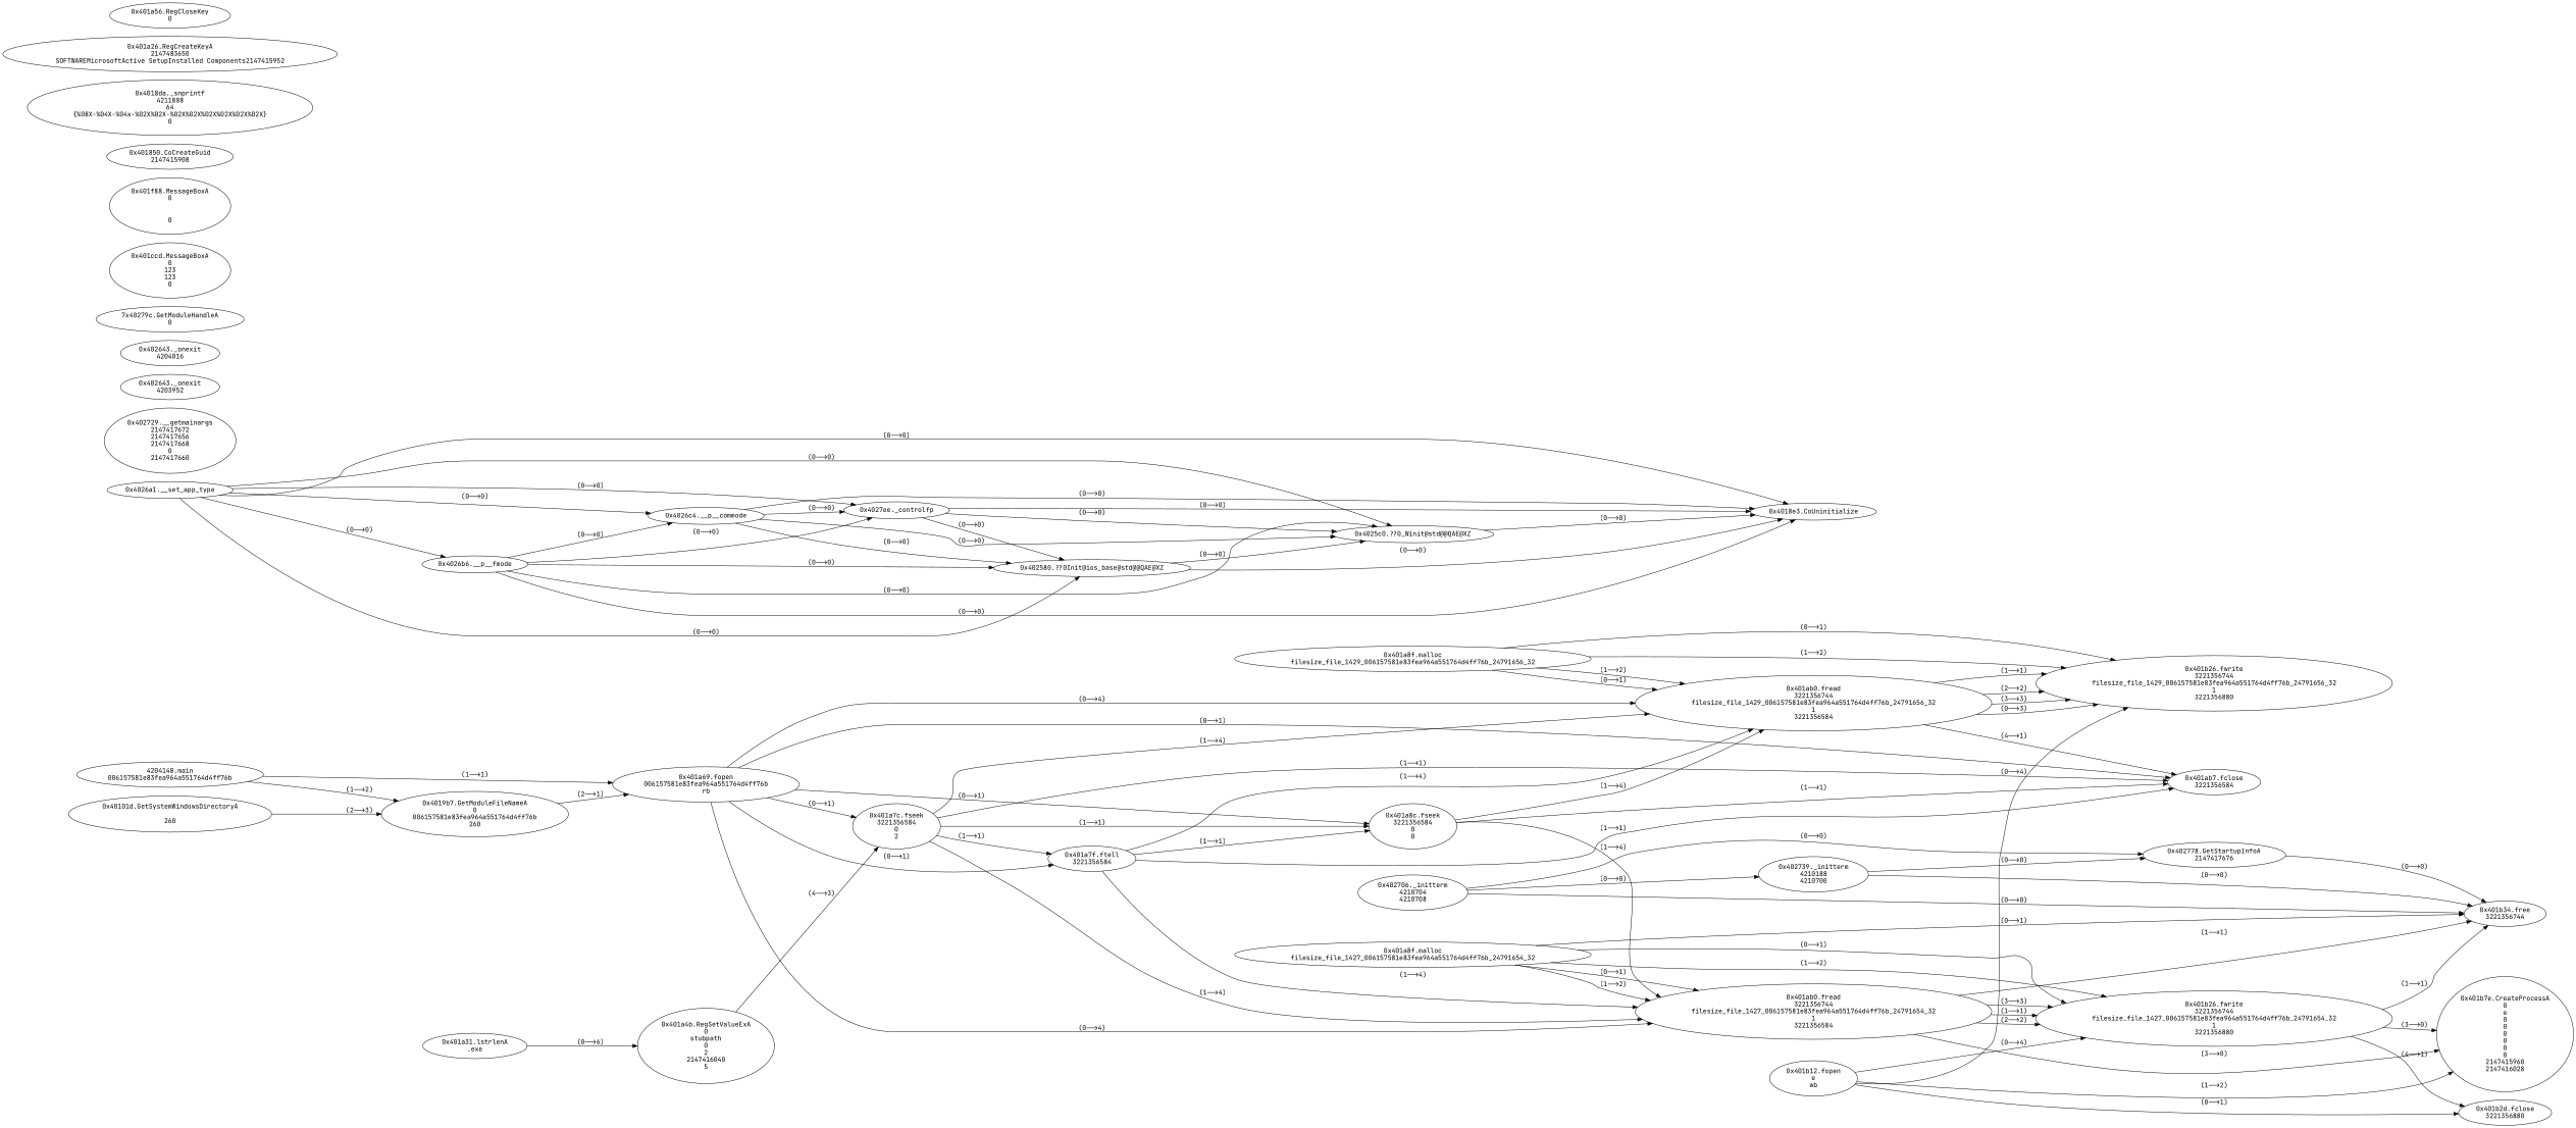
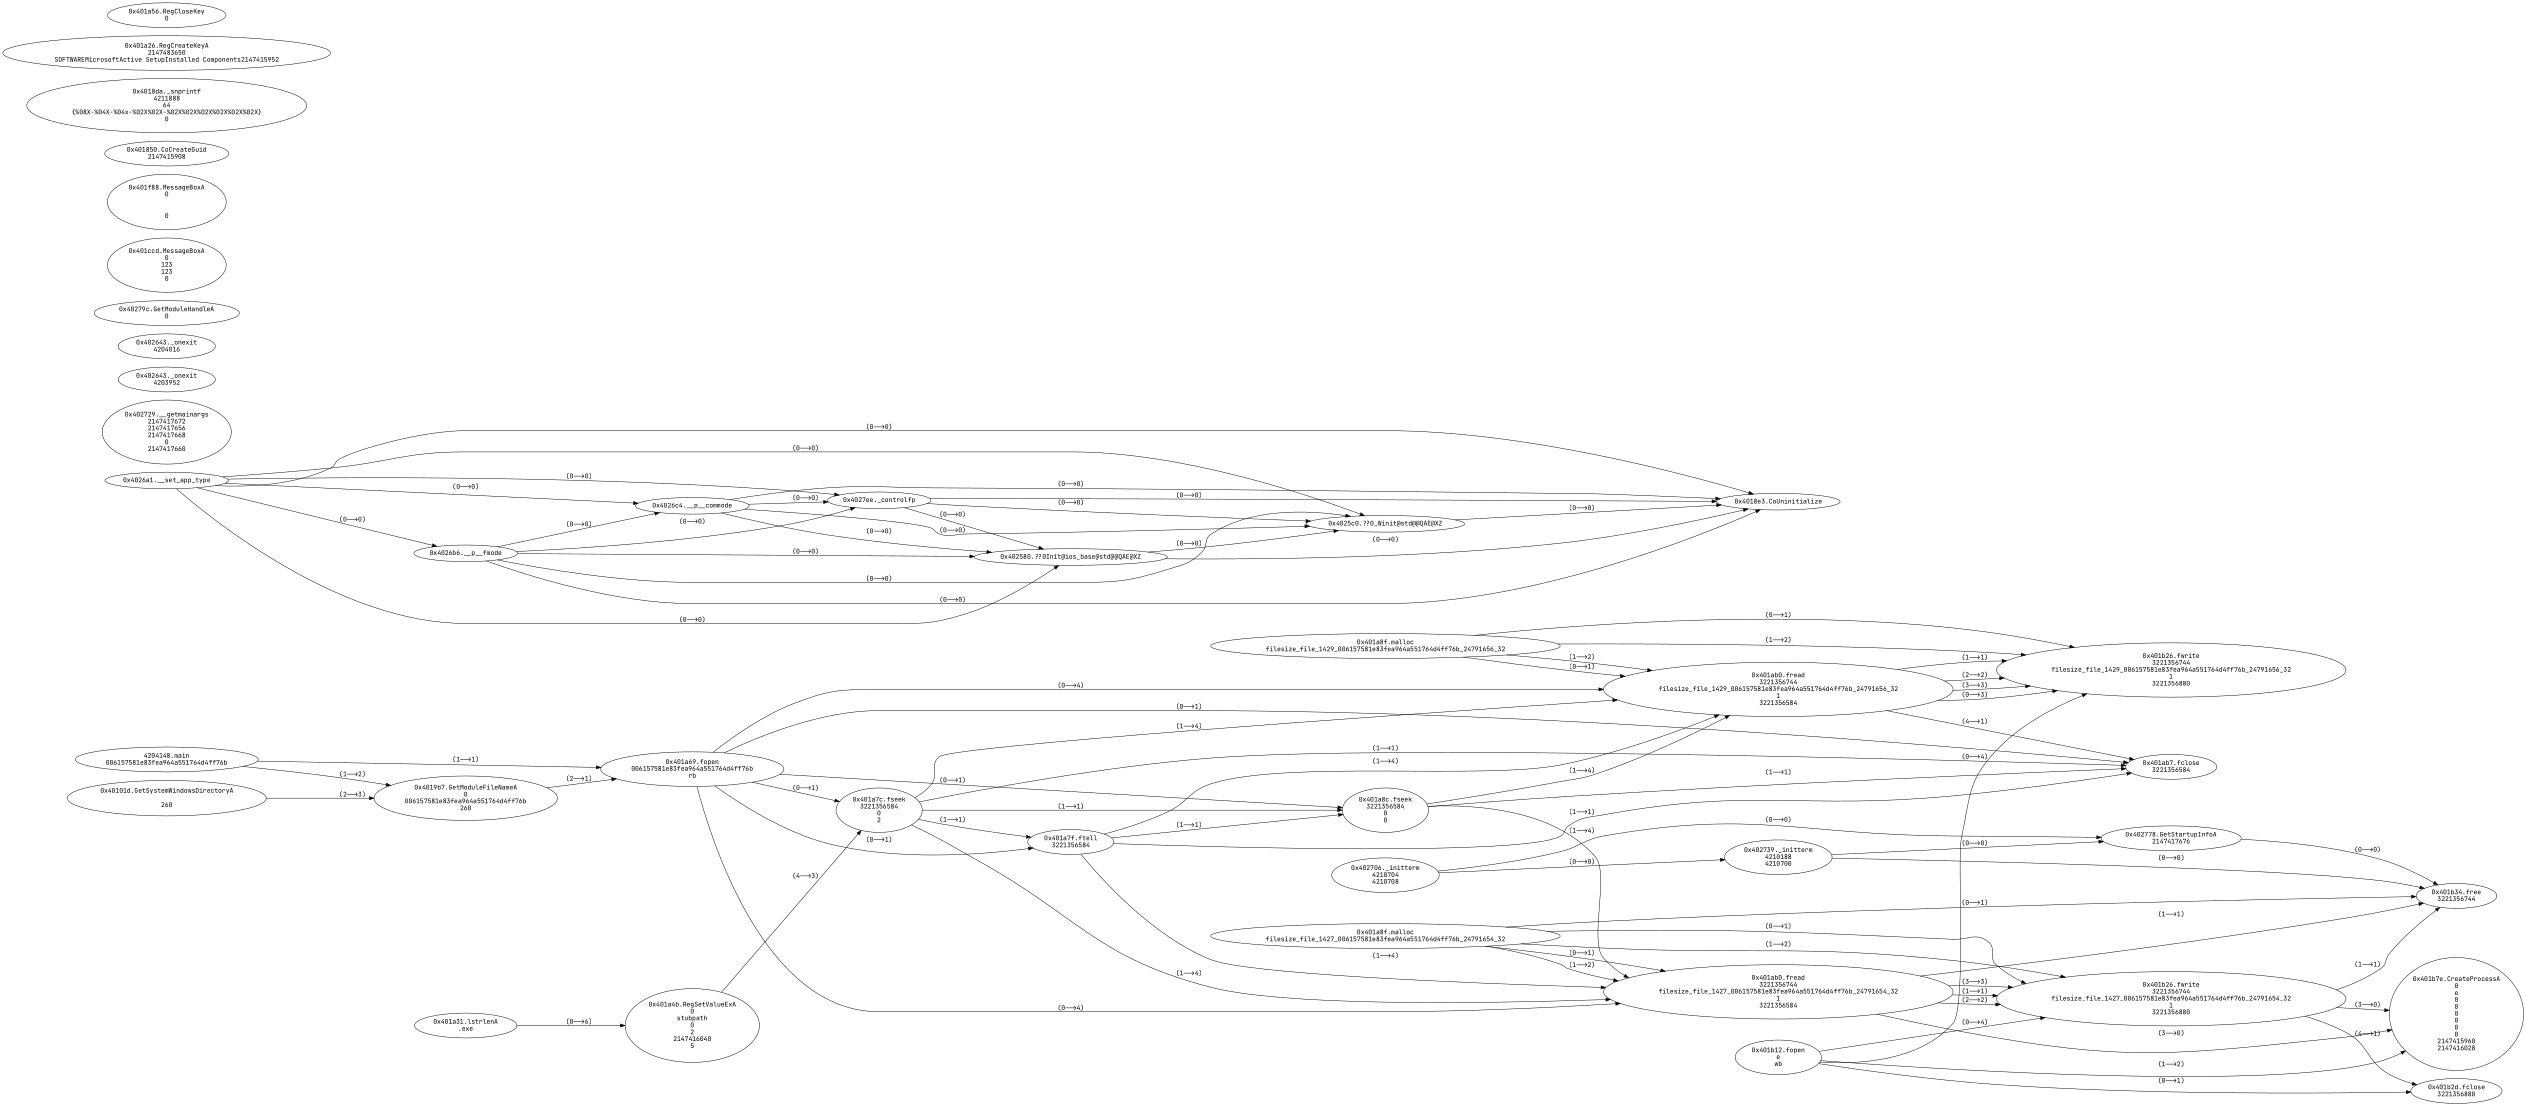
  digraph {
    fontname="JetBrains Mono"
    rankdir=LR
    node [fontname="JetBrains Mono"]
    edge [fontname="JetBrains Mono"]
    n1 [label="4204148.main\n006157581e83fea964a551764d4ff76b"]
    n2 [label="0x4019b7.GetModuleFileNameA\n0\n006157581e83fea964a551764d4ff76b\n260"]
    n3 [label="0x401a69.fopen\n006157581e83fea964a551764d4ff76b\nrb"]
    n4 [label="0x401a7c.fseek\n3221356584\n0\n2"]
    n5 [label="0x401a7f.ftell\n3221356584"]
    n6 [label="0x401a8c.fseek\n3221356584\n0\n0"]
    n7 [label="0x401ab0.fread\n3221356744\nfilesize_file_1429_006157581e83fea964a551764d4ff76b_24791656_32\n1\n3221356584"]
    n8 [label="0x401ab7.fclose\n3221356584"]
    n9 [label="0x401ab0.fread\n3221356744\nfilesize_file_1427_006157581e83fea964a551764d4ff76b_24791654_32\n1\n3221356584"]
    n10 [label="0x4026a1.__set_app_type\n"]
    n11 [label="0x4026b6.__p__fmode\n"]
    n12 [label="0x4026c4.__p__commode\n"]
    n13 [label="0x4027ee._controlfp\n"]
    n14 [label="0x402580.??0Init@ios_base@std@@QAE@XZ\n"]
    n15 [label="0x4025c0.??0_Winit@std@@QAE@XZ\n"]
    n16 [label="0x4018e3.CoUninitialize\n"]
    n17 [label="0x402706._initterm\n4210704\n4210708"]
    n18 [label="0x402739._initterm\n4210188\n4210700"]
    n19 [label="0x402778.GetStartupInfoA\n2147417676"]
    n20 [label="0x401b34.free\n3221356744"]
    n21 [label="0x402729.__getmainargs\n2147417672\n2147417656\n2147417668\n0\n2147417660"]
    n22 [label="0x402643._onexit\n4203952"]
    n23 [label="0x402643._onexit\n4204016"]
-   n24 [label="7x40279c.GetModuleHandleA\n0"]
+   n24 [label="0x40279c.GetModuleHandleA\n0"]
    n25 [label="0x401ccd.MessageBoxA\n0\n123\n123\n0"]
    n26 [label="0x401f88.MessageBoxA\n0\n\n\n0"]
    n27 [label="0x401850.CoCreateGuid\n2147415908"]
    n28 [label="0x4018da._snprintf\n4211888\n64\n{%08X-%04X-%04x-%02X%02X-%02X%02X%02X%02X%02X%02X}\n0"]
    n29 [label="0x40101d.GetSystemWindowsDirectoryA\n\n260"]
    n30 [label="0x401a26.RegCreateKeyA\n2147483650\nSOFTWARE\Microsoft\Active Setup\Installed Components2147415952"]
    n31 [label="0x401a31.lstrlenA\n\.exe"]
    n32 [label="0x401a4b.RegSetValueExA\n0\nstubpath\n0\n2\n2147416040\n5"]
    n33 [label="0x401a56.RegCloseKey\n0"]
    n34 [label="0x401b26.fwrite\n3221356744\nfilesize_file_1429_006157581e83fea964a551764d4ff76b_24791656_32\n1\n3221356880"]
    n35 [label="0x401b26.fwrite\n3221356744\nfilesize_file_1427_006157581e83fea964a551764d4ff76b_24791654_32\n1\n3221356880"]
    n36 [label="0x401b7e.CreateProcessA\n0\ne\n0\n0\n0\n0\n0\n0\n2147415960\n2147416028"]
    n37 [label="0x401a8f.malloc\nfilesize_file_1429_006157581e83fea964a551764d4ff76b_24791656_32"]
    n38 [label="0x401b12.fopen\ne\nwb"]
    n39 [label="0x401b2d.fclose\n3221356880"]
    n40 [label="0x401a8f.malloc\nfilesize_file_1427_006157581e83fea964a551764d4ff76b_24791654_32"]
    n1 -> n2 [label="(1-->2)"]
    n1 -> n3 [label="(1-->1)"]
    n2 -> n3 [label="(2-->1)"]
    n3 -> n4 [label="(0-->1)"]
    n3 -> n5 [label="(0-->1)"]
    n3 -> n6 [label="(0-->1)"]
    n3 -> n7 [label="(0-->4)"]
    n3 -> n8 [label="(0-->1)"]
    n3 -> n9 [label="(0-->4)"]
    n4 -> n5 [label="(1-->1)"]
    n4 -> n6 [label="(1-->1)"]
    n4 -> n7 [label="(1-->4)"]
    n4 -> n8 [label="(1-->1)"]
    n4 -> n9 [label="(1-->4)"]
    n5 -> n6 [label="(1-->1)"]
    n5 -> n7 [label="(1-->4)"]
    n5 -> n8 [label="(1-->1)"]
    n5 -> n9 [label="(1-->4)"]
    n6 -> n7 [label="(1-->4)"]
    n6 -> n8 [label="(1-->1)"]
    n6 -> n9 [label="(1-->4)"]
    n7 -> n8 [label="(4-->1)"]
    n7 -> n34 [label="(1-->1)"]
    n7 -> n34 [label="(2-->2)"]
    n7 -> n34 [label="(3-->3)"]
    n7 -> n34 [label="(0-->3)"]
    n9 -> n20 [label="(1-->1)"]
    n9 -> n35 [label="(1-->1)"]
    n9 -> n35 [label="(2-->2)"]
    n9 -> n35 [label="(3-->3)"]
    n9 -> n36 [label="(3-->0)"]
    n10 -> n11 [label="(0-->0)"]
    n10 -> n12 [label="(0-->0)"]
    n10 -> n13 [label="(0-->0)"]
    n10 -> n14 [label="(0-->0)"]
    n10 -> n15 [label="(0-->0)"]
    n10 -> n16 [label="(0-->0)"]
    n11 -> n12 [label="(0-->0)"]
    n11 -> n13 [label="(0-->0)"]
    n11 -> n14 [label="(0-->0)"]
    n11 -> n15 [label="(0-->0)"]
    n11 -> n16 [label="(0-->0)"]
    n12 -> n13 [label="(0-->0)"]
    n12 -> n14 [label="(0-->0)"]
    n12 -> n15 [label="(0-->0)"]
    n12 -> n16 [label="(0-->0)"]
    n13 -> n14 [label="(0-->0)"]
    n13 -> n15 [label="(0-->0)"]
    n13 -> n16 [label="(0-->0)"]
    n14 -> n15 [label="(0-->0)"]
    n14 -> n16 [label="(0-->0)"]
    n15 -> n16 [label="(0-->0)"]
    n17 -> n18 [label="(0-->0)"]
    n17 -> n19 [label="(0-->0)"]
-   n17 -> n20 [label="(0-->0)"]
    n18 -> n19 [label="(0-->0)"]
    n18 -> n20 [label="(0-->0)"]
    n19 -> n20 [label="(0-->0)"]
    n29 -> n2 [label="(2-->3)"]
    n31 -> n32 [label="(0-->6)"]
    n32 -> n4 [label="(4-->3)"]
    n35 -> n20 [label="(1-->1)"]
    n35 -> n36 [label="(3-->0)"]
    n35 -> n39 [label="(4-->1)"]
    n37 -> n7 [label="(0-->1)"]
    n37 -> n7 [label="(1-->2)"]
    n37 -> n34 [label="(0-->1)"]
    n37 -> n34 [label="(1-->2)"]
    n38 -> n34 [label="(0-->4)"]
    n38 -> n35 [label="(0-->4)"]
    n38 -> n36 [label="(1-->2)"]
    n38 -> n39 [label="(0-->1)"]
    n40 -> n9 [label="(0-->1)"]
    n40 -> n9 [label="(1-->2)"]
    n40 -> n20 [label="(0-->1)"]
    n40 -> n35 [label="(0-->1)"]
    n40 -> n35 [label="(1-->2)"]
  }
